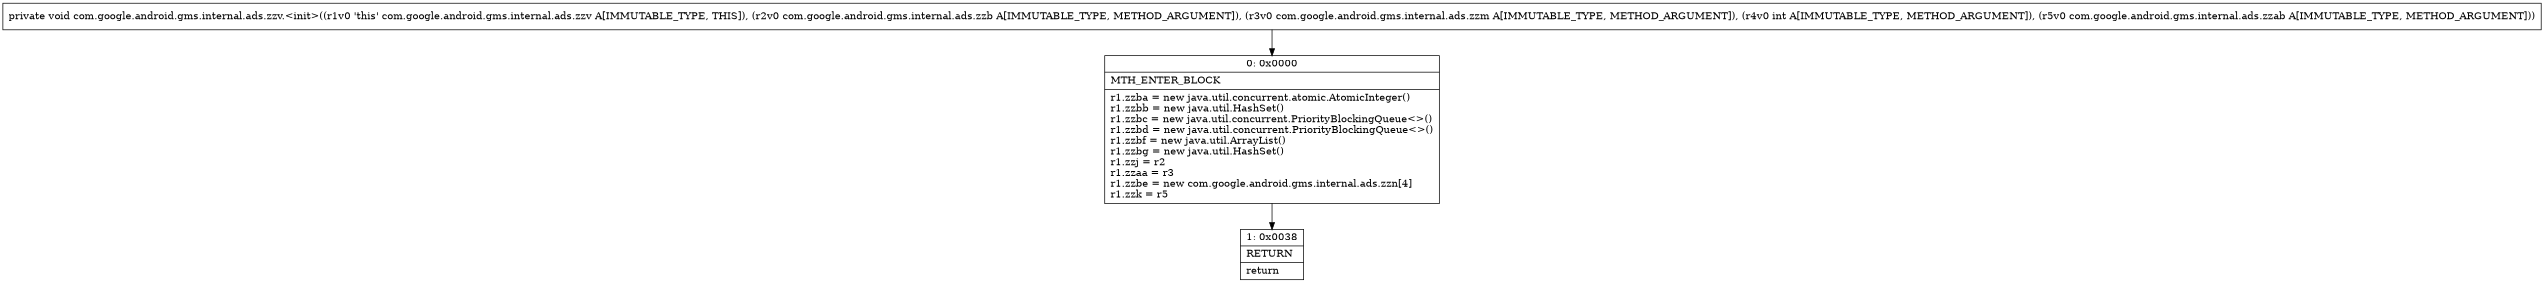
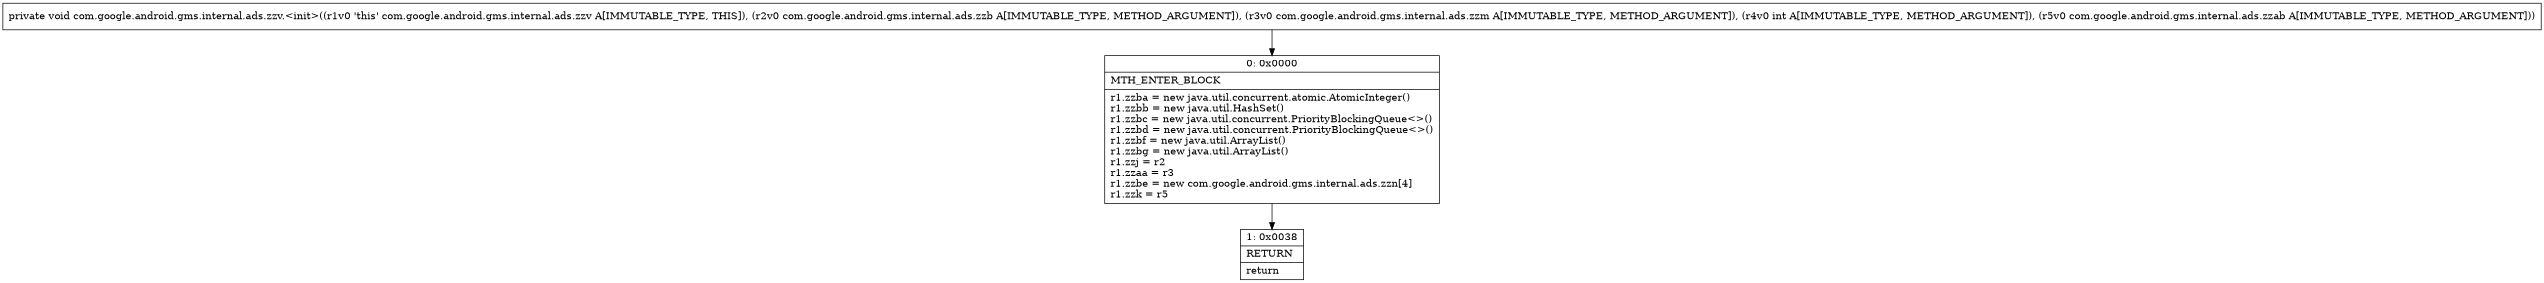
  digraph {
    node [shape=record]
-   n1 [label="{0\:\ 0x0000|MTH_ENTER_BLOCK\l|r1.zzba = new java.util.concurrent.atomic.AtomicInteger()\lr1.zzbb = new java.util.HashSet()\lr1.zzbc = new java.util.concurrent.PriorityBlockingQueue\<\>()\lr1.zzbd = new java.util.concurrent.PriorityBlockingQueue\<\>()\lr1.zzbf = new java.util.ArrayList()\lr1.zzbg = new java.util.HashSet()\lr1.zzj = r2\lr1.zzaa = r3\lr1.zzbe = new com.google.android.gms.internal.ads.zzn[4]\lr1.zzk = r5\l}"]
+   n1 [label="{0\:\ 0x0000|MTH_ENTER_BLOCK\l|r1.zzba = new java.util.concurrent.atomic.AtomicInteger()\lr1.zzbb = new java.util.HashSet()\lr1.zzbc = new java.util.concurrent.PriorityBlockingQueue\<\>()\lr1.zzbd = new java.util.concurrent.PriorityBlockingQueue\<\>()\lr1.zzbf = new java.util.ArrayList()\lr1.zzbg = new java.util.ArrayList()\lr1.zzj = r2\lr1.zzaa = r3\lr1.zzbe = new com.google.android.gms.internal.ads.zzn[4]\lr1.zzk = r5\l}"]
    n2 [label="{1\:\ 0x0038|RETURN\l|return\l}"]
    n3 [label="{private void com.google.android.gms.internal.ads.zzv.\<init\>((r1v0 'this' com.google.android.gms.internal.ads.zzv A[IMMUTABLE_TYPE, THIS]), (r2v0 com.google.android.gms.internal.ads.zzb A[IMMUTABLE_TYPE, METHOD_ARGUMENT]), (r3v0 com.google.android.gms.internal.ads.zzm A[IMMUTABLE_TYPE, METHOD_ARGUMENT]), (r4v0 int A[IMMUTABLE_TYPE, METHOD_ARGUMENT]), (r5v0 com.google.android.gms.internal.ads.zzab A[IMMUTABLE_TYPE, METHOD_ARGUMENT])) }"]
    n1 -> n2
    n3 -> n1
  }
